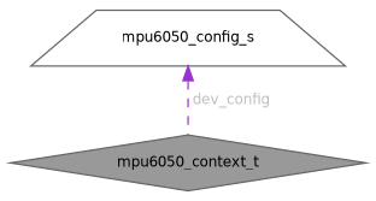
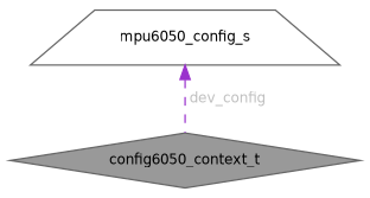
  digraph {
    node [color=gray40 fontname=Helvetica fontsize=10 style=filled]
-   n1 [fillcolor=grey60 fontcolor=black height=0.2 label=mpu6050_context_t shape=diamond width=0.4]
+   n1 [fillcolor=grey60 fontcolor=black height=0.2 label=config6050_context_t shape=diamond width=0.4]
    n2 [fillcolor=white height=0.2 label=mpu6050_config_s shape=trapezium width=0.4]
    n2 -> n1 [color=darkorchid3 dir=back fontcolor=grey fontname=Helvetica fontsize=10 label=" dev_config" labelfontname=Helvetica labelfontsize=10 style=dashed]
  }
